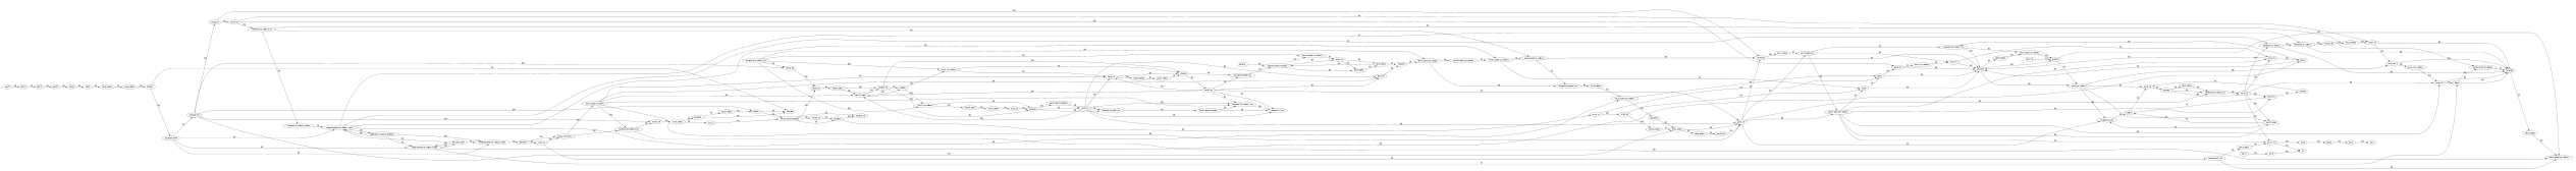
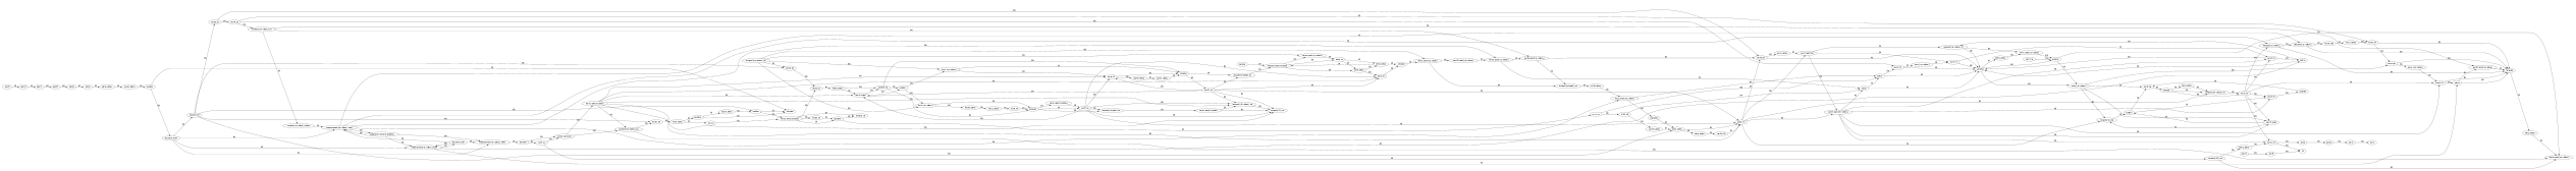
  digraph {
    fontname=Oswald
    rankdir=LR
    node [fontname=Oswald]
    edge [fontname=Oswald]
    n1 [label="push r15"]
    n2 [label="push r14"]
    n3 [label="push r13"]
    n4 [label="push r12"]
    n5 [label="push rbp"]
    n6 [label="push rbx"]
    n7 [label="sub rsp , address"]
    n8 [label="cmp esi , address"]
    n9 [label="je address"]
    n10 [label="call symbol"]
    n11 [label="pxor xmm0 , xmm0"]
    n12 [label="movsxd rbx , edi"]
    n13 [label="movups xmmword [ rsp + address ] , xmm0"]
    n14 [label="movups xmmword [ rsp + address ] , xmm0"]
    n15 [label="movups xmmword [ rsp + address ] , xmm0"]
    n16 [label="mov ebp , esi"]
    n17 [label="mov eax , ebx"]
    n18 [label="je address"]
    n19 [label="mov edx , ebx"]
    n20 [label="shl rbx , address"]
    n21 [label="movdqa xmm0 , xmmword [ rel address ]"]
    n22 [label="mov rdx , qword [ rsp + address ]"]
    n23 [label="mov rax , qword [ rsp + address ]"]
    n24 [label="push qword [ rsp + address ]"]
    n25 [label="push qword [ rsp + address ]"]
    n26 [label="pxor xmm0 , xmm0"]
    n27 [label="push rax"]
    n28 [label="push rax"]
    n29 [label="call symbol"]
    n30 [label="mov r14 , rdx"]
    n31 [label="mov r8d , ebp"]
    n32 [label="shr eax , address"]
    n33 [label="mov eax , dword [ rel symbol ]"]
    n34 [label="jge address"]
    n35 [label="movsxd rdx , eax"]
    n36 [label="xor eax , eax"]
    n37 [label="sub edx , eax"]
    n38 [label="add rbx , r15"]
    n39 [label="sub rsp , address"]
    n40 [label="mov dword [ rsp + address ] , esi"]
    n41 [label="mov rdx , r14"]
    n42 [label="mov rdx , r14"]
    n43 [label="mov rcx , address"]
    n44 [label="call symbol"]
    n45 [label="mov dword [ rsp + address ] , address"]
    n46 [label="mov ebp , dword [ rsp + address ]"]
    n47 [label="mov r8d , dword [ rsp + address ]"]
    n48 [label="lea rax , [ rsp + address ]"]
    n49 [label="mov rsi , rbp"]
    n50 [label="call symbol"]
    n51 [label="mov dword [ rel symbol ] , eax"]
    n52 [label="push rdx"]
    n53 [label="push rax"]
    n54 [label="jmp address"]
    n55 [label="mov r9d , r12d"]
    n56 [label="mov qword [ rsp + address ] , r11"]
    n57 [label="rax r13 , rax"]
    n58 [label="mov eax , dword [ rax ]"]
    n59 [label="mov dword [ r13 ] , eax"]
    n60 [label="mov r15 , qword [ rel symbol ]"]
    n61 [label="mov dword [ rsp + address ] , eax"]
    n62 [label="mov eax , dword [ rsp + address ]"]
    n63 [label="add rsp , address"]
    n64 [label="cmp r15 , symbol"]
    n65 [label="mov qword [ r15 + address ] , rdx"]
    n66 [label="mov qword [ r15 ] , rax"]
    n67 [label="mov rdi , r15"]
    n68 [label="add rdi , r15"]
    n69 [label="movsxd rdx , edx"]
    n70 [label="je address"]
    n71 [label="call symbol"]
    n72 [label="mov r8d , address"]
    n73 [label="call symbol"]
    n74 [label="mov qword [ rbx ] , rbp"]
    n75 [label="mov r11 , qword [ rbx ]"]
    n76 [label="mov r15 , qword [ rbx + address ]"]
    n77 [label="mov qword [ rbx + address ] , rax"]
    n78 [label="test al , al"]
    n79 [label="jne address"]
    n80 [label="cmp ebx , address"]
    n81 [label="cmp ebx , eax"]
    n82 [label="add edx , address"]
    n83 [label="xor edx , edx"]
    n84 [label="mov qword [ rsp + address ] , rdx"]
    n85 [label="lea rsi , [ rsp + address ]"]
    n86 [label="lea rsi , [ rsp + address ]"]
    n87 [label="mov rdx , qword [ rsp + address ]"]
    n88 [label="mov rax , qword [ rsp + address ]"]
    n89 [label="mov r12d , address"]
    n90 [label="call symbol"]
    n91 [label="mov r8d , address"]
    n92 [label="sub rdx , rdi"]
    n93 [label="mov r12d , dword [ rsp + address ]"]
    n94 [label="mov rdx , qword [ rel address ]"]
    n95 [label="mov r15 , rax"]
    n96 [label="mov qword [ rel symbol ] , rax"]
    n97 [label="mov r15 , rax"]
    n98 [label="mov qword [ rel symbol ] , rax"]
    n99 [label="mov ecx , address"]
    n100 [label="mov r9d , r12d"]
    n101 [label="xor edi , edi"]
    n102 [label="mov rax , qword [ rel symbol ]"]
    n103 [label="jmp string"]
    n104 [label="movsxd rdi , dword [ rel symbol ]"]
    n105 [label="shl rdi , address"]
    n106 [label="shl rdx , address"]
    n107 [label="mov ecx , address"]
    n108 [label="mov rax , r15"]
    n109 [label="pop rbx"]
    n110 [label=retn]
    n111 [label="pop rbp"]
    n112 [label="pop r12"]
    n113 [label="pop r13"]
    n114 [label="pop r14"]
    n115 [label="pop r15"]
    n116 [label="lea rbp , [ rax + address ]"]
    n117 [label="cmp r15 , symbol"]
    n118 [label="mov rdi , rbp"]
    n119 [label="je address"]
    n120 [label="call symbol"]
    n121 [label="lea rax , [ rsp + address ]"]
    n122 [label="mov rdi , r15"]
    n123 [label="call symbol"]
    n124 [label="sub rsp , address"]
    n125 [label="mov r15 , rax"]
    n126 [label="or r12d , address"]
    n127 [label="mov rsi , r11"]
    n128 [label="mov rdi , r15"]
    n129 [label="mov rdi , r15"]
    n130 [label="add rsp , address"]
    n131 [label="ja address"]
    n132 [label="mov r11 , qword [ rsp + address ]"]
    n133 [label="cmp r11 , rax"]
    n134 [label="add rsp , address"]
    n135 [label="mov rcx , address"]
    n1 -> n2 [label=CFG]
    n2 -> n3 [label=CFG]
    n3 -> n4 [label=CFG]
    n4 -> n5 [label=CFG]
    n5 -> n6 [label=CFG]
    n6 -> n7 [label=CFG]
    n7 -> n8 [label=CFG]
    n8 -> n9 [label=CFG]
    n9 -> n10 [label=CFG]
    n9 -> n11 [label=CFG]
    n11 -> n12 [label=CFG]
    n11 -> n13 [label=DFG]
    n11 -> n14 [label=DFG]
    n11 -> n15 [label=DFG]
    n12 -> n16 [label=CFG]
    n12 -> n17 [label=DFG]
    n12 -> n18 [label=DFG]
    n12 -> n19 [label=DFG]
    n12 -> n20 [label=DFG]
    n13 -> n21 [label=CFG]
    n13 -> n22 [label=DFG]
    n13 -> n23 [label=DFG]
    n13 -> n24 [label=DFG]
    n13 -> n25 [label=DFG]
    n14 -> n26 [label=CFG]
    n14 -> n27 [label=DFG]
    n14 -> n28 [label=DFG]
    n15 -> n29 [label=CFG]
    n16 -> n30 [label=CFG]
    n16 -> n31 [label=DFG]
    n17 -> n32 [label=DFG]
    n18 -> n10 [label=CFG]
    n18 -> n33 [label=CFG]
    n19 -> n37 [label=DFG]
    n20 -> n38 [label=DFG]
    n20 -> n39 [label=CFG]
    n21 -> n13 [label=DFG]
    n21 -> n14 [label=DFG]
    n21 -> n15 [label=DFG]
    n22 -> n46 [label=CFG]
    n22 -> n52 [label=DFG]
    n23 -> n53 [label=DFG]
    n23 -> n54 [label=CFG]
    n24 -> n25 [label=CFG]
    n24 -> n50 [label=DFG]
    n25 -> n50 [label=DFG]
    n25 -> n55 [label=CFG]
    n26 -> n13 [label=DFG]
    n26 -> n14 [label=DFG]
    n26 -> n15 [label=DFG]
    n27 -> n44 [label=DFG]
    n27 -> n56 [label=CFG]
    n28 -> n47 [label=CFG]
    n28 -> n50 [label=DFG]
    n29 -> n57 [label=DFG]
    n29 -> n58 [label=DFG]
    n30 -> n40 [label=CFG]
    n30 -> n41 [label=DFG]
    n30 -> n42 [label=DFG]
    n31 -> n43 [label=CFG]
    n31 -> n44 [label=DFG]
    n32 -> n78 [label=CFG]
    n32 -> n79 [label=DFG]
    n33 -> n34 [label=CFG]
    n33 -> n35 [label=DFG]
    n33 -> n37 [label=DFG]
    n33 -> n81 [label=CFG]
    n34 -> n35 [label=CFG]
    n34 -> n36 [label=CFG]
    n36 -> n53 [label=DFG]
    n36 -> n83 [label=CFG]
    n37 -> n82 [label=DFG]
    n38 -> n31 [label=CFG]
    n38 -> n74 [label=DFG]
    n38 -> n75 [label=DFG]
    n38 -> n76 [label=DFG]
    n38 -> n77 [label=DFG]
    n39 -> n100 [label=CFG]
    n40 -> n45 [label=CFG]
    n40 -> n46 [label=DFG]
    n40 -> n47 [label=DFG]
    n41 -> n44 [label=DFG]
    n41 -> n48 [label=CFG]
    n42 -> n49 [label=CFG]
    n42 -> n50 [label=DFG]
    n43 -> n75 [label=CFG]
    n44 -> n116 [label=DFG]
    n44 -> n130 [label=CFG]
    n44 -> n131 [label=DFG]
    n45 -> n13 [label=CFG]
    n46 -> n31 [label=DFG]
    n46 -> n51 [label=CFG]
    n47 -> n50 [label=DFG]
    n48 -> n127 [label=CFG]
    n49 -> n50 [label=DFG]
    n49 -> n121 [label=CFG]
    n50 -> n134 [label=CFG]
    n51 -> n126 [label=CFG]
    n52 -> n44 [label=DFG]
    n52 -> n53 [label=CFG]
    n53 -> n41 [label=CFG]
    n53 -> n44 [label=DFG]
    n54 -> n20 [label=CFG]
    n55 -> n135 [label=CFG]
    n56 -> n44 [label=CFG]
    n56 -> n132 [label=DFG]
    n57 -> n58 [label=CFG]
    n57 -> n59 [label=DFG]
    n58 -> n60 [label=CFG]
    n58 -> n61 [label=DFG]
    n59 -> n62 [label=DFG]
    n59 -> n63 [label=CFG]
    n60 -> n38 [label=DFG]
    n60 -> n61 [label=CFG]
    n60 -> n64 [label=DFG]
    n60 -> n65 [label=DFG]
+   n60 -> n66 [label=DFG]
    n60 -> n67 [label=DFG]
    n60 -> n68 [label=DFG]
    n61 -> n17 [label=CFG]
    n61 -> n62 [label=DFG]
    n63 -> n108 [label=CFG]
    n64 -> n69 [label=CFG]
    n64 -> n70 [label=DFG]
    n65 -> n66 [label=CFG]
    n67 -> n71 [label=DFG]
    n67 -> n72 [label=CFG]
    n68 -> n73 [label=DFG]
    n69 -> n70 [label=CFG]
    n69 -> n71 [label=DFG]
    n69 -> n90 [label=DFG]
    n70 -> n85 [label=CFG]
    n70 -> n86 [label=CFG]
    n71 -> n97 [label=DFG]
    n71 -> n98 [label=DFG]
    n72 -> n107 [label=CFG]
    n73 -> n88 [label=CFG]
    n74 -> n119 [label=CFG]
    n75 -> n56 [label=DFG]
    n75 -> n76 [label=CFG]
    n75 -> n127 [label=DFG]
    n76 -> n52 [label=CFG]
    n76 -> n108 [label=DFG]
    n76 -> n117 [label=DFG]
    n76 -> n122 [label=DFG]
    n76 -> n128 [label=DFG]
    n76 -> n129 [label=DFG]
    n77 -> n125 [label=CFG]
    n78 -> n33 [label=CFG]
    n79 -> n10 [label=CFG]
    n79 -> n80 [label=CFG]
    n80 -> n18 [label=CFG]
    n81 -> n34 [label=CFG]
    n82 -> n64 [label=CFG]
    n82 -> n69 [label=DFG]
    n83 -> n52 [label=DFG]
    n83 -> n89 [label=CFG]
    n84 -> n19 [label=CFG]
    n84 -> n85 [label=DFG]
    n84 -> n86 [label=DFG]
    n84 -> n87 [label=DFG]
    n84 -> n88 [label=DFG]
    n85 -> n90 [label=DFG]
    n85 -> n91 [label=CFG]
    n86 -> n67 [label=CFG]
    n86 -> n71 [label=DFG]
    n87 -> n92 [label=DFG]
    n88 -> n51 [label=DFG]
    n88 -> n93 [label=CFG]
    n89 -> n20 [label=CFG]
    n90 -> n94 [label=CFG]
    n90 -> n95 [label=DFG]
    n90 -> n96 [label=DFG]
    n91 -> n99 [label=CFG]
    n92 -> n105 [label=CFG]
    n92 -> n106 [label=DFG]
    n93 -> n22 [label=CFG]
    n94 -> n95 [label=CFG]
    n95 -> n38 [label=DFG]
    n95 -> n64 [label=DFG]
    n95 -> n65 [label=DFG]
    n95 -> n66 [label=DFG]
    n95 -> n67 [label=DFG]
    n95 -> n68 [label=DFG]
    n95 -> n96 [label=CFG]
    n96 -> n102 [label=CFG]
    n97 -> n38 [label=DFG]
    n97 -> n64 [label=DFG]
    n97 -> n65 [label=DFG]
    n97 -> n66 [label=DFG]
    n97 -> n67 [label=DFG]
    n97 -> n68 [label=DFG]
    n97 -> n98 [label=CFG]
    n98 -> n104 [label=CFG]
    n99 -> n101 [label=CFG]
    n100 -> n38 [label=CFG]
    n101 -> n90 [label=CFG]
    n102 -> n65 [label=CFG]
    n102 -> n66 [label=DFG]
    n103 -> n104 [label=CFG]
    n104 -> n87 [label=CFG]
    n104 -> n92 [label=DFG]
    n104 -> n105 [label=DFG]
+   n105 -> n68 [label=DFG]
    n105 -> n106 [label=CFG]
    n106 -> n73 [label=DFG]
    n106 -> n104 [label=CFG]
    n107 -> n71 [label=CFG]
    n108 -> n109 [label=CFG]
    n108 -> n110 [label=DFG]
    n109 -> n111 [label=CFG]
    n111 -> n112 [label=CFG]
    n112 -> n113 [label=CFG]
    n114 -> n115 [label=CFG]
    n115 -> n110 [label=CFG]
    n116 -> n49 [label=DFG]
    n116 -> n74 [label=DFG]
    n116 -> n117 [label=CFG]
    n116 -> n118 [label=DFG]
    n117 -> n74 [label=CFG]
    n117 -> n119 [label=DFG]
    n118 -> n120 [label=DFG]
    n119 -> n118 [label=CFG]
    n119 -> n122 [label=CFG]
    n120 -> n77 [label=DFG]
    n120 -> n124 [label=CFG]
    n120 -> n125 [label=DFG]
    n121 -> n129 [label=CFG]
    n122 -> n123 [label=DFG]
    n123 -> n118 [label=CFG]
    n124 -> n77 [label=CFG]
    n125 -> n24 [label=CFG]
    n125 -> n108 [label=DFG]
    n125 -> n117 [label=DFG]
    n125 -> n122 [label=DFG]
    n125 -> n128 [label=DFG]
    n125 -> n129 [label=DFG]
    n126 -> n23 [label=CFG]
    n127 -> n44 [label=DFG]
    n127 -> n128 [label=CFG]
    n128 -> n27 [label=CFG]
    n128 -> n44 [label=DFG]
    n129 -> n28 [label=CFG]
    n129 -> n50 [label=DFG]
    n130 -> n132 [label=CFG]
    n131 -> n62 [label=CFG]
    n131 -> n116 [label=CFG]
    n132 -> n131 [label=DFG]
    n133 -> n131 [label=CFG]
    n134 -> n62 [label=CFG]
    n135 -> n42 [label=CFG]
  }
